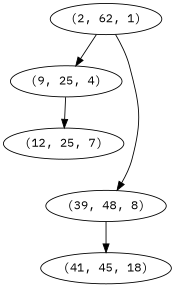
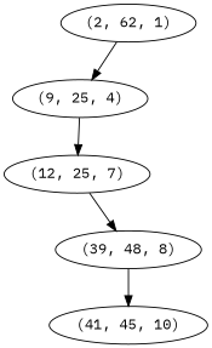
  digraph {
    fontname="IBM Plex Mono"
    node [fontname="IBM Plex Mono"]
    edge [fontname="IBM Plex Mono"]
    n1 [label="(9, 25, 4)"]
    "(2, 62, 1)"
    "(39, 48, 8)"
    "(12, 25, 7)"
-   "(41, 45, 10)" [label="(41, 45, 18)"]
+   "(41, 45, 10)"
    n1 -> "(12, 25, 7)"
    "(2, 62, 1)" -> n1
-   "(2, 62, 1)" -> "(39, 48, 8)"
+   "(12, 25, 7)" -> "(39, 48, 8)"
    "(39, 48, 8)" -> "(41, 45, 10)"
  }
